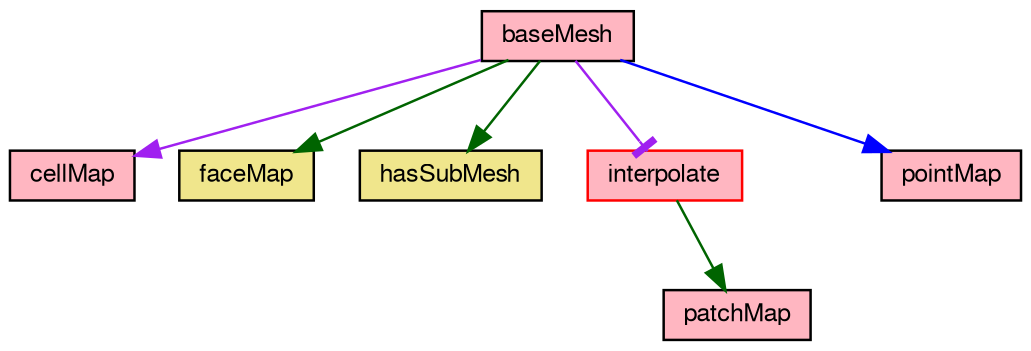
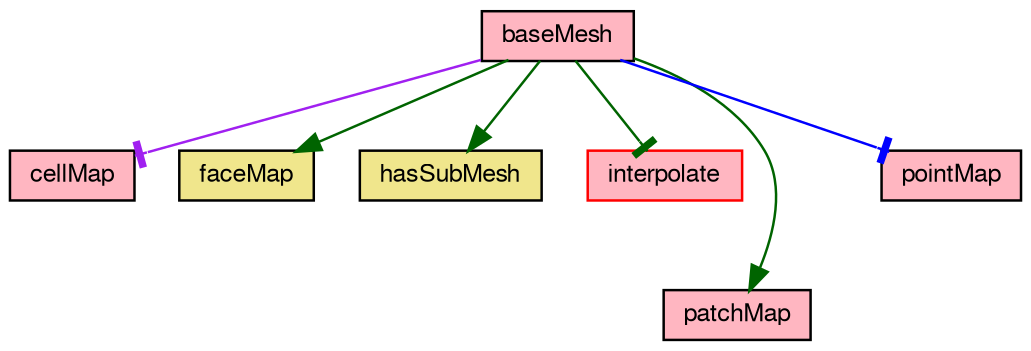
  digraph {
    rankdir=TB
    node [color=black fillcolor=lightpink fontname=FreeSans fontsize=10 shape=record style=filled]
    edge [arrowhead=tee color=darkgreen fontname=FreeSans fontsize=10 labelfontname=FreeSans labelfontsize=10 style=solid]
    n1 [fontcolor=black height=0.2 label=baseMesh width=0.4]
    n2 [height=0.2 label=cellMap width=0.4]
    n3 [fillcolor=khaki height=0.2 label=faceMap width=0.4]
    n4 [fillcolor=khaki height=0.2 label=hasSubMesh width=0.4]
    n5 [color=red height=0.2 label=interpolate width=0.4]
    n6 [height=0.2 label=patchMap width=0.4]
    n7 [height=0.2 label=pointMap width=0.4]
-   n1 -> n2 [arrowhead=normal color=purple]
+   n1 -> n2 [color=purple]
    n1 -> n3 [arrowhead=normal]
    n1 -> n4 [arrowhead=normal]
-   n1 -> n5 [color=purple]
-   n5 -> n6 [arrowhead=normal]
-   n1 -> n7 [arrowhead=normal color=blue]
+   n1 -> n5
+   n1 -> n6 [arrowhead=normal]
+   n1 -> n7 [color=blue]
  }
